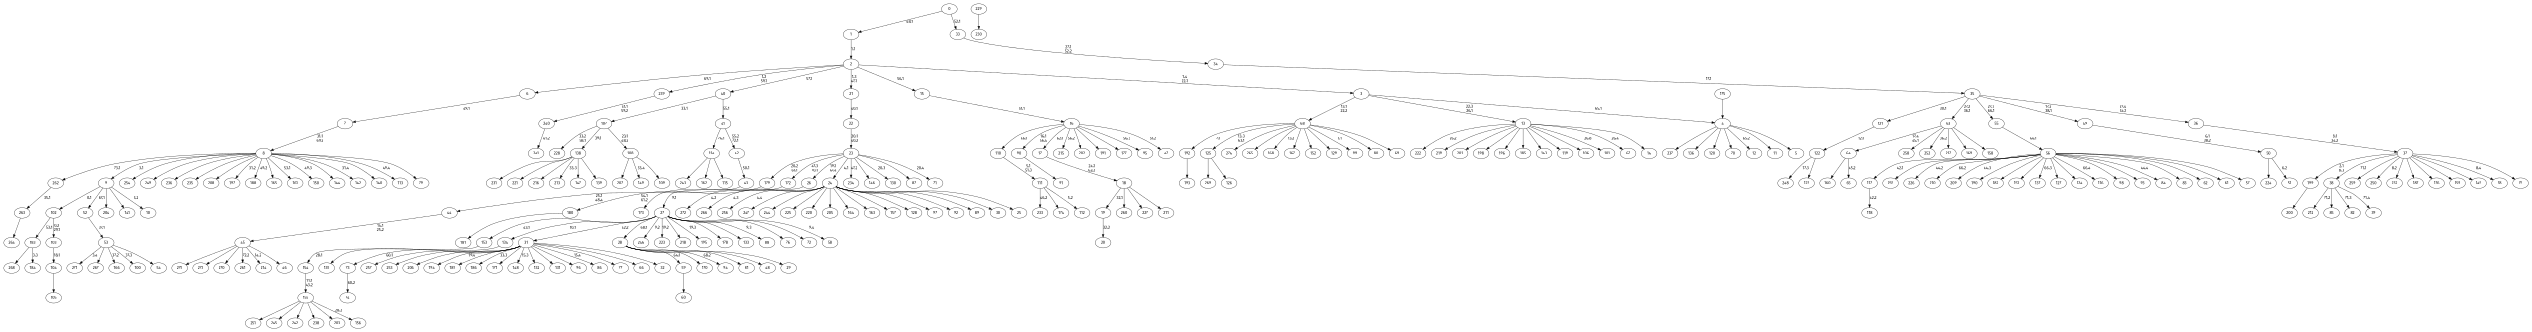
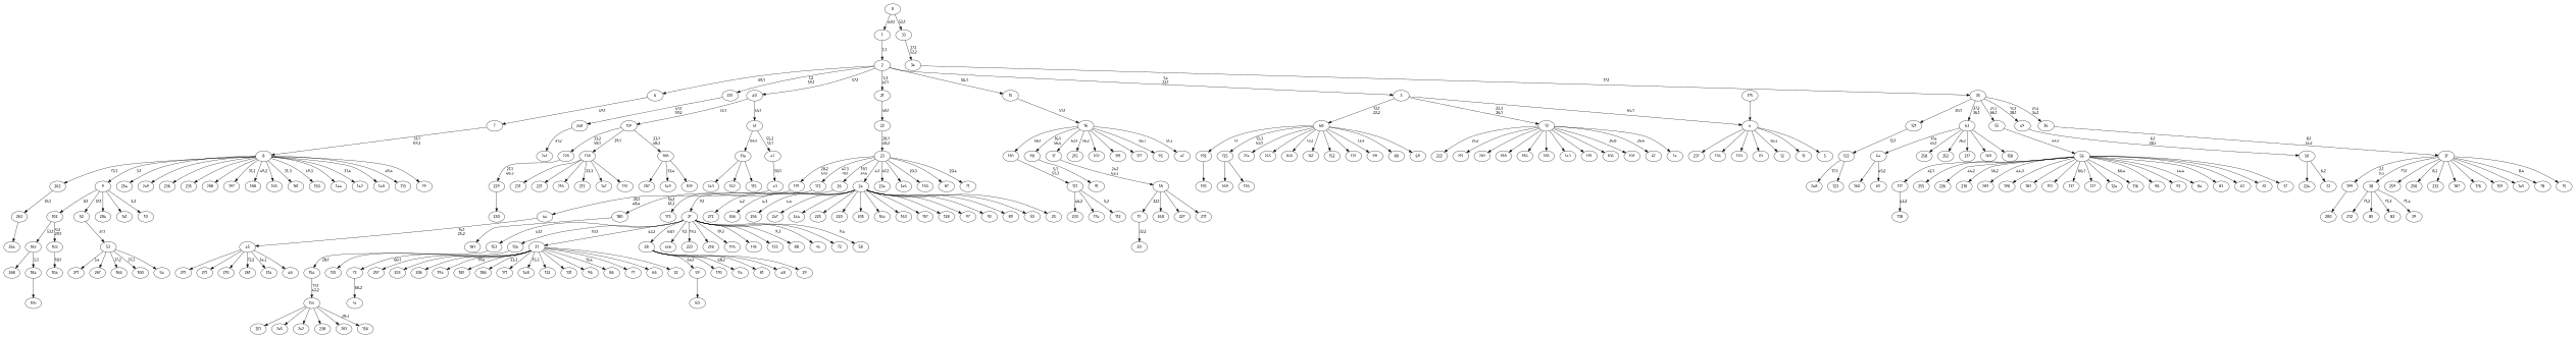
  digraph {
    fontname="Fira Sans"
    node [fontname="Fira Sans"]
    edge [fontname="Fira Sans"]
    263
    264
    262
    240
    241
    239
    229
    230
    228
    199
    200
    192
    193
    183
    268
    184
    180
    181
    179
    172
    173
    155
    251
    245
    242
    238
    203
    156
    154
    153
    138
    231
    221
    216
    213
    147
    139
    134
    135
-   125
+   125 [label=725]
    269
    126
    122
    248
    123
    121
    117
    118
    114
    243
    162
    115
    111
    233
    174
    112
    110
    108
    207
    149
    109
    107
    104
    105
    103
    102
    90
    91
    73
    74
    68
    274
    265
    168
    167
    152
    129
    99
    80
    69
    64
    160
    65
    63
    258
    252
    217
    169
    158
    59
    60
    56
    255
    226
    210
    209
    190
    182
    151
    137
    127
    124
    116
    98
    93
    84
    83
    62
    61
    57
    55
    53
    271
    267
    166
    100
    54
    52
    50
    224
    51
    49
    45
    275
    273
    270
    261
    214
    46
    44
    43
    42
    41
    40
    38
    212
    85
    82
    39
    37
    259
    250
    232
    187
    176
    159
    145
    78
    75
    36
    35
    34
    33
    31
    257
    253
    206
    194
    189
    186
    171
    148
    132
    131
    96
    86
    77
    66
    32
    28
    170
    94
    81
    48
    29
    27
    246
    223
    218
    195
    178
    133
    88
    76
    72
    58
    26
    24
    272
    266
    256
    247
    244
    225
    220
    205
    164
    163
    157
    128
    97
    92
    89
    30
    25
    23
    234
    146
    130
    87
    71
    22
    21
    19
    20
    18
    260
    227
    211
    17
    16
    215
    202
    191
    177
    95
    47
    15
    13
    222
    219
    201
    198
    196
    185
    143
    119
    106
    101
    67
    14
    9
    204
    141
    10
    8
    254
    249
    236
    235
    208
    197
    188
    165
    161
    150
    144
    142
    140
    113
    79
    7
    6
    4
    237
    136
    120
    70
    12
    11
    5
    175
    3
    2
    1
    0
    263 -> 264
    262 -> 263 [label="35,1"]
    240 -> 241 [label="41,2"]
    239 -> 240 [label="41,1\n59,2"]
    229 -> 230
+   228 -> 229 [label="21,1\n48,3"]
    199 -> 200
    192 -> 193
    183 -> 268
    183 -> 184 [label="3,3"]
    180 -> 181
    179 -> 180 [label="54,1\n61,2"]
    172 -> 173
    155 -> 251
    155 -> 245
    155 -> 242
    155 -> 238
    155 -> 203
    155 -> 156 [label="28,2"]
    154 -> 155 [label="11,1\n43,2"]
    153 -> 154 [label="28,1"]
    138 -> 231
    138 -> 221
    138 -> 216
    138 -> 213 [label="33,3"]
    138 -> 147
    138 -> 139
    134 -> 135
    125 -> 269
    125 -> 126
    122 -> 248 [label="17,3"]
    122 -> 123
    121 -> 122 [label="12,1"]
    117 -> 118 [label="42,2"]
    114 -> 243
    114 -> 162
    114 -> 115
    111 -> 233 [label="46,2"]
    111 -> 174
    111 -> 112 [label="5,2"]
    110 -> 111 [label="5,1\n51,3"]
    108 -> 207
    108 -> 149 [label="33,4"]
    108 -> 109
    107 -> 228 [label="33,2\n58,1"]
    107 -> 138 [label="39,1"]
    107 -> 108 [label="23,1\n48,2"]
-   104 -> 105
+   184 -> 105
    103 -> 104 [label="18,1"]
    102 -> 183 [label="53,1"]
    102 -> 103 [label="0,2\n29,1"]
    90 -> 91
    73 -> 74 [label="60,2"]
    68 -> 192 [label="7,1"]
    68 -> 125 [label="13,3\n63,1"]
    68 -> 274
    68 -> 265
    68 -> 168 [label="13,2"]
    68 -> 167
    68 -> 152
    68 -> 129
-   68 -> 99 [label="1,1"]
+   68 -> 99 [label="13,4"]
    68 -> 80
    68 -> 69
    64 -> 160
    64 -> 65 [label="45,2"]
    63 -> 64 [label="17,4\n45,1"]
    63 -> 258
    63 -> 252 [label="36,2"]
    63 -> 217
    63 -> 169
    63 -> 158
    59 -> 60
    56 -> 117 [label="42,1"]
    56 -> 255
    56 -> 226 [label="44,2"]
    56 -> 210 [label="66,2"]
    56 -> 209 [label="44,3"]
    56 -> 190
    56 -> 182
    56 -> 151
    56 -> 137 [label="66,3"]
    56 -> 127
    56 -> 124
    56 -> 116 [label="66,4"]
    56 -> 98
    56 -> 93
    56 -> 84 [label="44,4"]
    56 -> 83
    56 -> 62
    56 -> 61
    56 -> 57
    55 -> 56 [label="44,1"]
    53 -> 271 [label="3,4"]
    53 -> 267
    53 -> 166 [label="37,2"]
    53 -> 100 [label="37,3"]
    53 -> 54
    52 -> 53 [label="37,1"]
    50 -> 224
    50 -> 51 [label="6,2"]
    49 -> 50 [label="6,1\n38,2"]
    45 -> 275
    45 -> 273
    45 -> 270
    45 -> 261 [label="72,2"]
    45 -> 214 [label="14,2"]
    45 -> 46
    44 -> 45 [label="14,1\n25,2"]
    43 -> 44 [label="25,1\n48,4"]
    42 -> 43 [label="50,1"]
-   41 -> 114 [label="74,1"]
+   41 -> 114 [label="84,1"]
    41 -> 42 [label="55,2\n72,1"]
    40 -> 107 [label="33,1"]
    40 -> 41 [label="55,1"]
    38 -> 212 [label="71,2"]
    38 -> 85
    38 -> 82 [label="71,3"]
    38 -> 39 [label="71,4"]
    37 -> 199 [label="2,1\n8,3"]
    37 -> 38 [label="71,1"]
    37 -> 259
    37 -> 250 [label="8,2"]
    37 -> 232
    37 -> 187
    37 -> 176
    37 -> 159
    37 -> 145
    37 -> 78 [label="8,4"]
    37 -> 75
    36 -> 37 [label="8,1\n34,2"]
    35 -> 121 [label="30,1"]
    35 -> 63 [label="27,2\n36,1"]
    35 -> 55 [label="27,3\n66,1"]
    35 -> 49 [label="17,2\n38,1"]
    35 -> 36 [label="27,4\n34,1"]
    34 -> 35 [label="17,1"]
    33 -> 34 [label="27,1\n52,2"]
    31 -> 73 [label="60,1"]
    31 -> 257
    31 -> 253
    31 -> 206
    31 -> 194 [label="19,4"]
    31 -> 189
    31 -> 186 [label="33,3"]
    31 -> 171
    31 -> 148 [label="15,3"]
    31 -> 132
    31 -> 131
    31 -> 96
    31 -> 86 [label="15,4"]
    31 -> 77
    31 -> 66
    31 -> 32
    28 -> 59 [label="64,1"]
    28 -> 170
    28 -> 94 [label="68,2"]
    28 -> 81
    28 -> 48
    28 -> 29
    27 -> 153 [label="43,1"]
    27 -> 134 [label="10,1"]
    27 -> 31 [label="42,2"]
    27 -> 28 [label="68,1"]
    27 -> 246 [label="9,2"]
    27 -> 223 [label="19,2"]
    27 -> 218
    27 -> 195 [label="19,3"]
    27 -> 178
    27 -> 133
    27 -> 88 [label="9,3"]
    27 -> 76
    27 -> 72
    27 -> 58 [label="9,4"]
    26 -> 27 [label="9,1"]
    24 -> 272 [label="4,2"]
    24 -> 266 [label="4,3"]
    24 -> 256 [label="4,4"]
    24 -> 247
    24 -> 244
    24 -> 225
    24 -> 220
    24 -> 205
    24 -> 164
    24 -> 163
    24 -> 157
    24 -> 128
    24 -> 97
    24 -> 92
    24 -> 89
    24 -> 30
    24 -> 25
    23 -> 179 [label="20,2\n61,1"]
    23 -> 172 [label="47,3\n70,1"]
    23 -> 26 [label="19,1\n47,4"]
    23 -> 24 [label="4,1"]
    23 -> 234 [label="47,2"]
    23 -> 146
    23 -> 130 [label="20,3"]
    23 -> 87
    23 -> 71 [label="20,4"]
    22 -> 23 [label="20,1\n40,2"]
    21 -> 22 [label="40,1"]
    19 -> 20 [label="32,2"]
    18 -> 19 [label="32,1"]
    18 -> 260
    18 -> 227
    18 -> 211
    17 -> 18 [label="24,1\n62,2"]
    16 -> 110 [label="46,1"]
    16 -> 90 [label="16,1\n56,4"]
    16 -> 17 [label="62,1"]
    16 -> 215 [label="56,2"]
    16 -> 202
    16 -> 191
    16 -> 177
    16 -> 95 [label="56,3"]
    16 -> 47 [label="51,2"]
    15 -> 16 [label="51,1"]
    13 -> 222 [label="26,2"]
    13 -> 219
    13 -> 201
    13 -> 198
    13 -> 196
    13 -> 185
    13 -> 143
    13 -> 119
    13 -> 106
    13 -> 101 [label="26,8"]
    13 -> 67 [label="26,4"]
    13 -> 14
    9 -> 102 [label="0,1"]
    9 -> 52 [label="67,1"]
    9 -> 204
    9 -> 141
    9 -> 10 [label="3,2"]
    8 -> 262 [label="73,1"]
    8 -> 9 [label="3,1"]
    8 -> 254
    8 -> 249
    8 -> 236
    8 -> 235
    8 -> 208
    8 -> 197 [label="31,2"]
    8 -> 188 [label="49,2"]
    8 -> 165
-   8 -> 161 [label="53,1"]
+   8 -> 161 [label="31,3"]
    8 -> 150 [label="49,3"]
    8 -> 144
    8 -> 142 [label="31,4"]
    8 -> 140
    8 -> 113 [label="49,4"]
    8 -> 79
    7 -> 8 [label="31,1\n69,2"]
    6 -> 7 [label="49,1"]
    4 -> 237
    4 -> 136
    4 -> 120
    4 -> 70
    4 -> 12 [label="65,2"]
    4 -> 11
    4 -> 5
    175 -> 4
    3 -> 68 [label="13,1\n22,2"]
    3 -> 13 [label="22,3\n26,1"]
    3 -> 4 [label="65,1"]
    2 -> 239 [label="1,2\n59,1"]
    2 -> 40 [label="57,1"]
    2 -> 21 [label="1,3\n47,1"]
    2 -> 15 [label="56,1"]
    2 -> 6 [label="69,1"]
    2 -> 3 [label="1,4\n22,1"]
    1 -> 2 [label="1,1"]
    0 -> 33 [label="52,1"]
    0 -> 1 [label="48,1"]
  }
